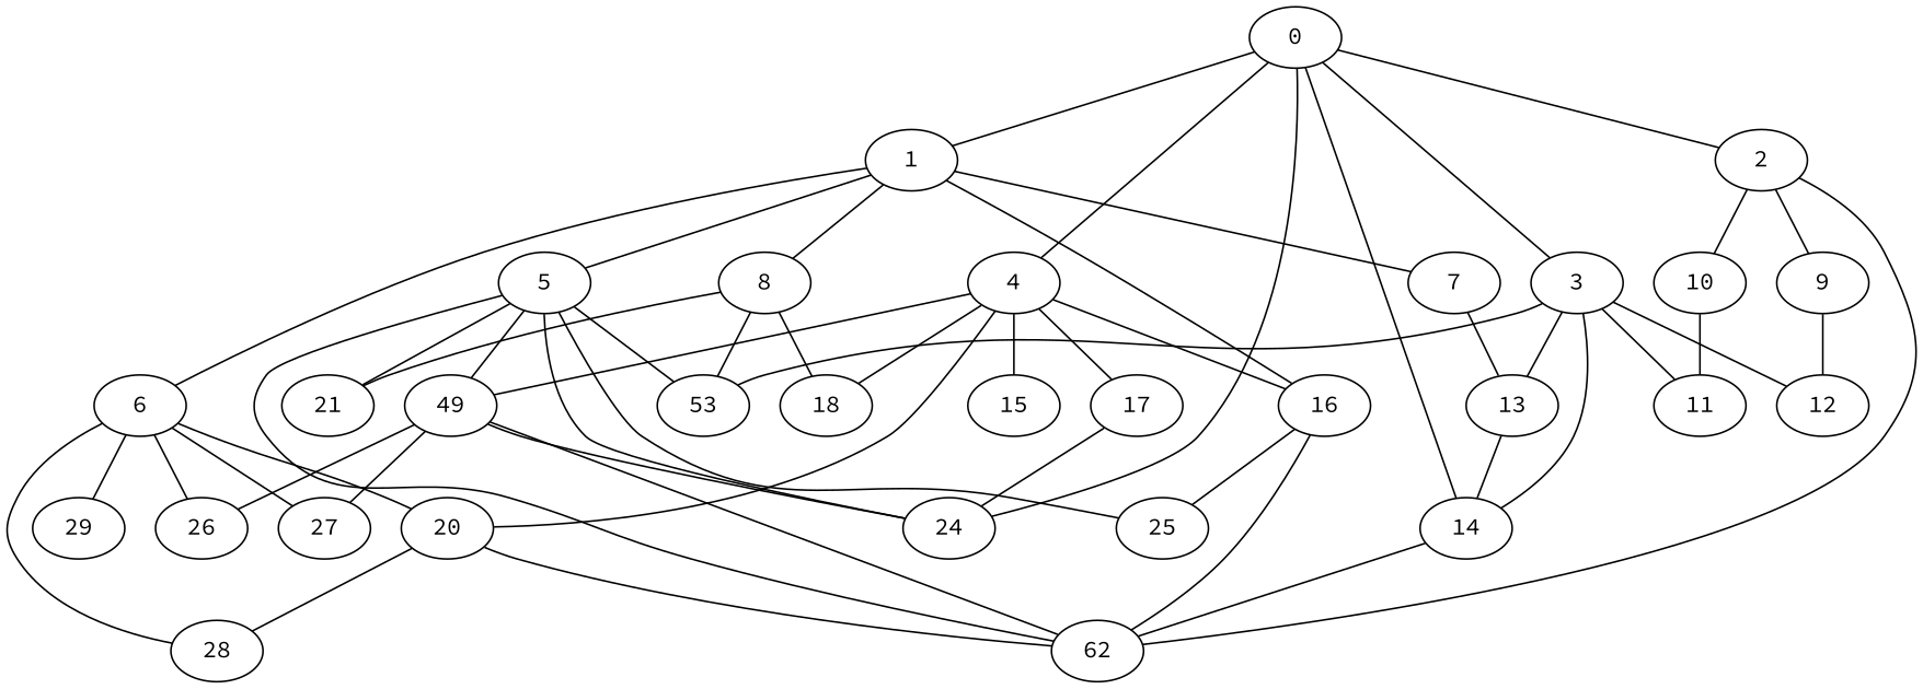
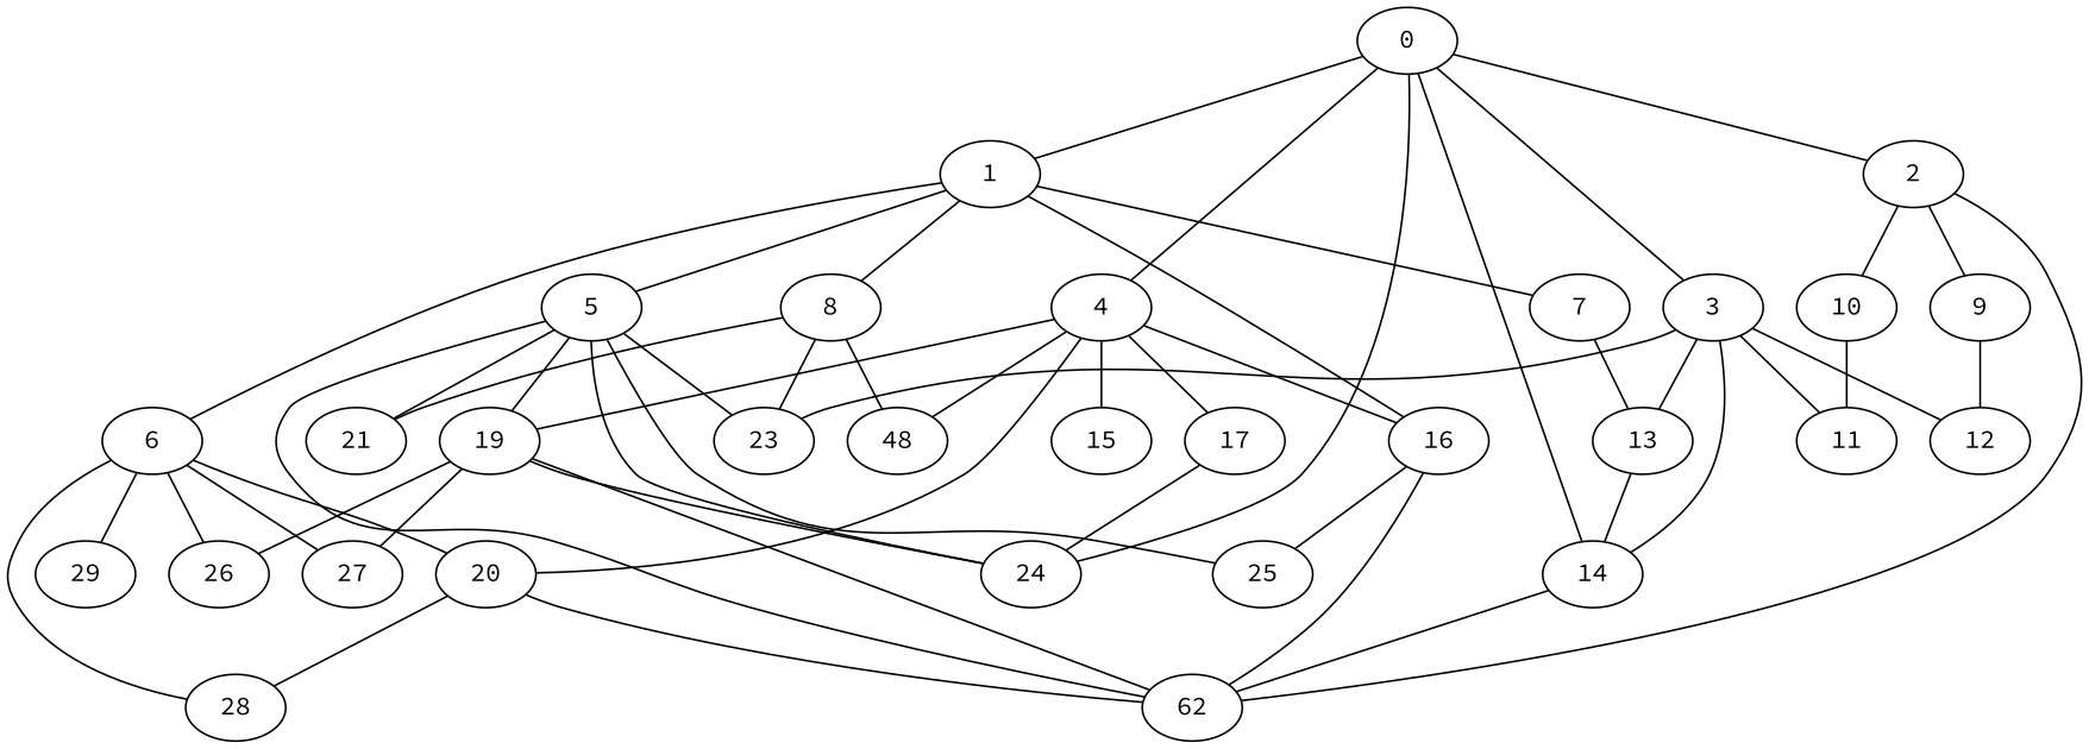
  graph {
    fontname="Source Code Pro"
    node [fontname="Source Code Pro"]
    edge [fontname="Source Code Pro"]
    0
    1
    2
    3
    4
    14
    24
    8
    5
    6
    7
    16
    9
    10
    n15 [label=62]
    11
    12
    13
-   23 [label=53]
+   23
    15
    17
-   18
-   19 [label=49]
+   18 [label=48]
+   19
    20
    21
    25
    26
    27
    28
    29
    0 -- 1
    0 -- 2
    0 -- 3
    0 -- 4
    0 -- 14
    0 -- 24
    1 -- 8
    1 -- 5
    1 -- 6
    1 -- 7
    1 -- 16
    2 -- 9
    2 -- 10
    2 -- n15
    3 -- 14
    3 -- 11
    3 -- 12
    3 -- 13
    3 -- 23
    4 -- 16
    4 -- 15
    4 -- 17
    4 -- 18
    4 -- 19
    4 -- 20
    14 -- n15
    8 -- 23
    8 -- 18
    8 -- 21
    5 -- 24
    5 -- n15
    5 -- 23
    5 -- 19
    5 -- 21
    5 -- 25
    6 -- 20
    6 -- 26
    6 -- 27
    6 -- 28
    6 -- 29
    7 -- 13
    16 -- n15
    16 -- 25
    9 -- 12
    10 -- 11
    13 -- 14
    17 -- 24
    19 -- 24
    19 -- n15
    19 -- 26
    19 -- 27
    20 -- n15
    20 -- 28
  }
